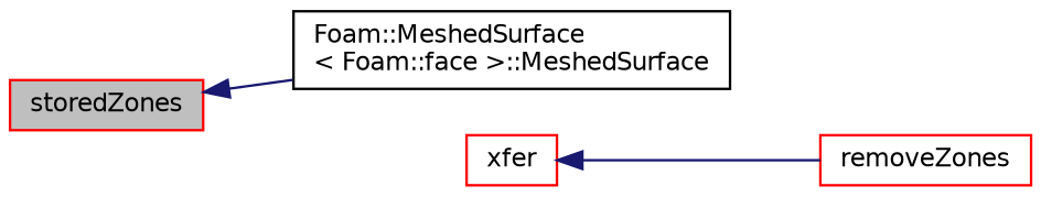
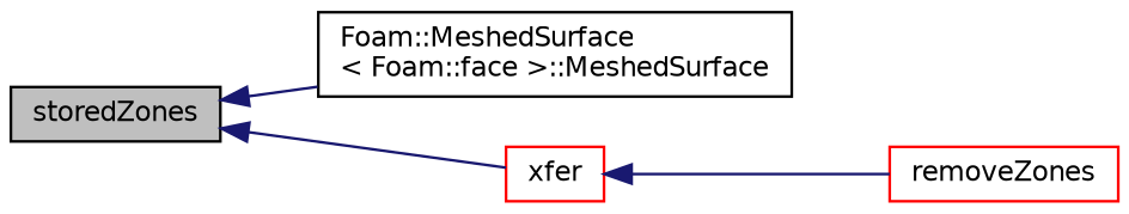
  digraph {
    rankdir=LR
    node [color=black fontname=Helvetica fontsize=10 shape=record]
    edge [color=midnightblue dir=back fontname=Helvetica fontsize=10 labelfontname=Helvetica labelfontsize=10 style=solid]
-   n1 [color=red fillcolor=grey75 fontcolor=black height=0.2 label=storedZones style=filled width=0.4]
+   n1 [fillcolor=grey75 fontcolor=black height=0.2 label=storedZones style=filled width=0.4]
    n2 [height=0.2 label="Foam::MeshedSurface\l\< Foam::face \>::MeshedSurface" width=0.4]
    n3 [color=red height=0.2 label=xfer width=0.4]
    n4 [color=red height=0.2 label=removeZones width=0.4]
    n1 -> n2
+   n1 -> n3
    n3 -> n4
  }
